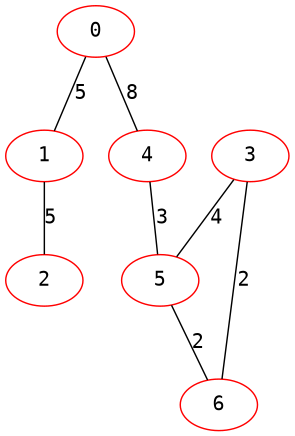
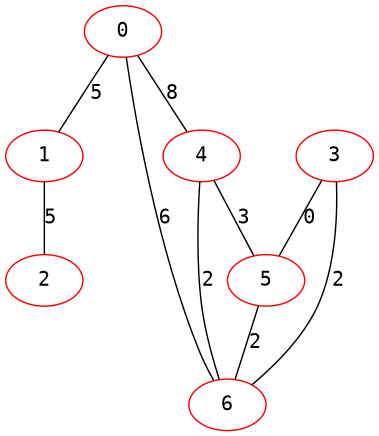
  graph {
    fontname="DejaVu Sans Mono"
    node [color=red fontname="DejaVu Sans Mono" weight=1]
    edge [fontname="DejaVu Sans Mono"]
    0
    1
    4
    6
    2
    5
    3
    0 -- 1 [label=5]
    0 -- 4 [label=8]
+   0 -- 6 [label=6]
    1 -- 2 [label=5]
+   4 -- 6 [label=2]
    4 -- 5 [label=3]
    5 -- 6 [label=2]
    3 -- 6 [label=2]
-   3 -- 5 [label=4]
+   3 -- 5 [label=0]
  }
